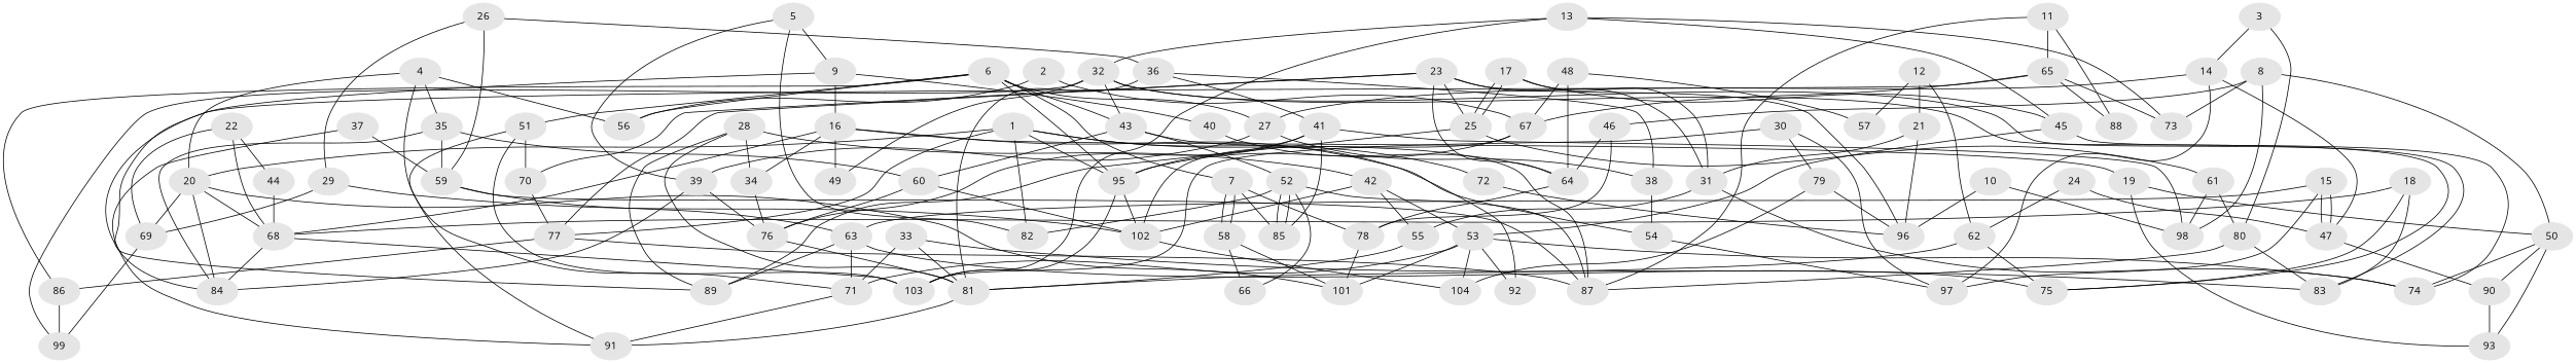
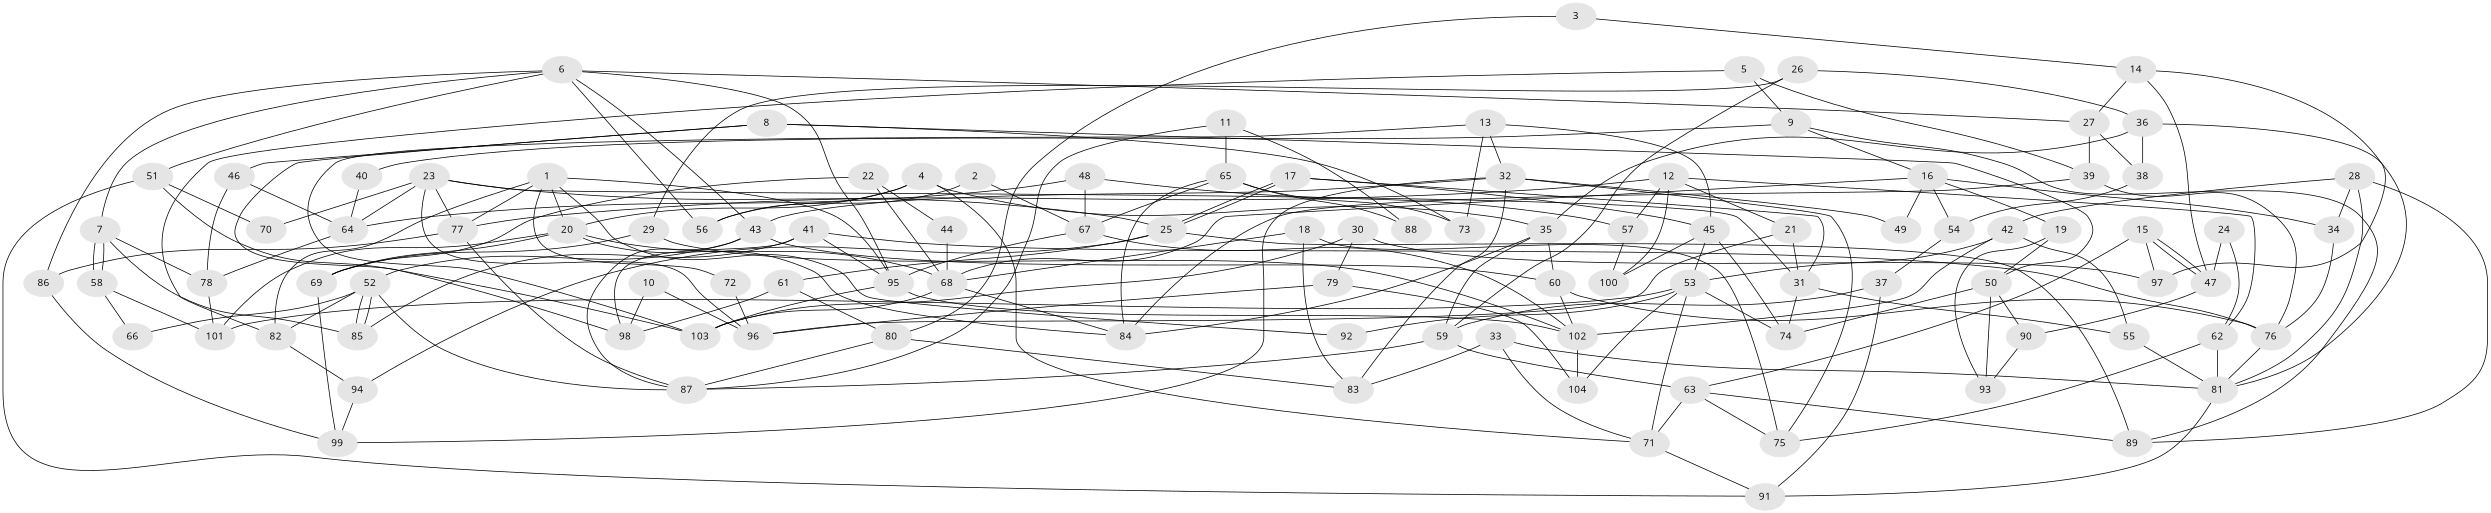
  graph {
    fontname="Open Sans"
    node [color=gray90 fontname="Open Sans" style=filled]
    edge [fontname="Open Sans"]
    1
    20
    72
    77
    82
    92
    95
    68
    69
    84
    101
    96
    86
    87
+   94
    103
    102
    2
    56
    67
    3
    14
    80
    27
    47
    97
    83
    4
    35
    71
    59
    60
    91
    5
    9
    39
    16
    40
    89
    76
    6
    7
    43
    51
    58
    78
    85
    38
    52
    70
    99
    66
    8
    46
    50
    73
    98
    64
    93
    74
    90
    19
    34
    49
    54
    10
    11
    65
    88
    12
    21
    57
    62
+   100
    31
    75
    81
    13
    32
    45
    53
    15
    63
    17
    25
    61
    55
    18
    22
    44
    23
    24
    26
    29
    36
    41
    28
    42
    104
    30
    79
    33
    37
    48
    1 -- 20
    1 -- 72
    1 -- 77
    1 -- 82
    1 -- 92
    1 -- 95
    20 -- 68
    20 -- 69
    20 -- 84
    20 -- 101
    72 -- 96
    77 -- 86
    77 -- 87
+   82 -- 94
    95 -- 103
    95 -- 102
    68 -- 84
    68 -- 103
    69 -- 99
    86 -- 99
+   94 -- 99
    102 -- 104
    2 -- 56
    2 -- 67
    67 -- 95
    67 -- 102
    3 -- 14
    3 -- 80
    14 -- 27
    14 -- 47
    14 -- 97
    80 -- 87
    80 -- 83
    27 -- 39
    27 -- 38
    47 -- 90
    4 -- 20
    4 -- 56
    4 -- 35
    4 -- 71
    35 -- 84
    35 -- 59
    35 -- 60
    71 -- 91
    59 -- 87
    59 -- 63
    60 -- 102
    60 -- 76
    5 -- 82
    5 -- 9
    5 -- 39
    9 -- 16
    9 -- 40
    9 -- 89
    39 -- 84
    39 -- 76
    16 -- 68
    16 -- 19
    16 -- 34
    16 -- 49
    16 -- 54
    40 -- 64
    76 -- 81
    6 -- 95
    6 -- 86
    6 -- 56
    6 -- 27
    6 -- 7
    6 -- 43
    6 -- 51
    7 -- 58
    7 -- 58
    7 -- 78
    7 -- 85
    43 -- 87
    43 -- 60
    43 -- 52
    51 -- 103
    51 -- 91
    51 -- 70
    58 -- 101
    58 -- 66
    78 -- 101
    38 -- 54
    52 -- 82
    52 -- 87
    52 -- 85
    52 -- 85
    52 -- 66
-   70 -- 77
+   12 -- 77
    8 -- 46
    8 -- 50
    8 -- 73
    8 -- 98
    46 -- 78
    46 -- 64
    50 -- 93
    50 -- 74
    50 -- 90
    64 -- 78
    90 -- 93
    19 -- 50
    19 -- 93
    34 -- 76
-   54 -- 97
+   54 -- 37
    10 -- 96
    10 -- 98
    11 -- 87
    11 -- 65
    11 -- 88
    65 -- 84
    65 -- 67
    65 -- 73
    65 -- 88
    12 -- 21
    12 -- 57
    12 -- 62
+   12 -- 100
    21 -- 96
    21 -- 31
+   57 -- 100
    62 -- 75
    62 -- 81
    31 -- 74
    31 -- 55
    81 -- 91
    13 -- 103
    13 -- 73
    13 -- 32
    13 -- 45
    32 -- 83
    32 -- 43
    32 -- 99
    32 -- 49
    32 -- 75
    45 -- 74
+   45 -- 100
    45 -- 53
    53 -- 92
    53 -- 101
    53 -- 71
    53 -- 74
    53 -- 104
    15 -- 47
    15 -- 47
    15 -- 97
    15 -- 63
    63 -- 71
    63 -- 89
    63 -- 75
    17 -- 31
    17 -- 45
    17 -- 25
    17 -- 25
+   25 -- 94
    25 -- 89
    25 -- 61
    61 -- 80
    61 -- 98
    55 -- 81
    18 -- 68
    18 -- 83
    18 -- 75
    22 -- 68
    22 -- 69
    22 -- 44
    44 -- 68
    23 -- 77
    23 -- 96
    23 -- 70
    23 -- 64
    23 -- 31
    23 -- 25
    24 -- 47
    24 -- 62
    26 -- 59
    26 -- 29
    26 -- 36
    29 -- 69
    29 -- 102
    36 -- 38
    36 -- 81
-   36 -- 41
+   36 -- 35
    41 -- 95
    41 -- 76
    41 -- 85
    41 -- 98
    28 -- 89
    28 -- 34
    28 -- 81
    28 -- 42
    42 -- 102
    42 -- 53
    42 -- 55
    30 -- 103
    30 -- 97
    30 -- 79
    79 -- 96
    79 -- 104
    33 -- 83
    33 -- 71
    33 -- 81
    37 -- 59
    37 -- 91
    48 -- 67
    48 -- 64
    48 -- 57
  }
